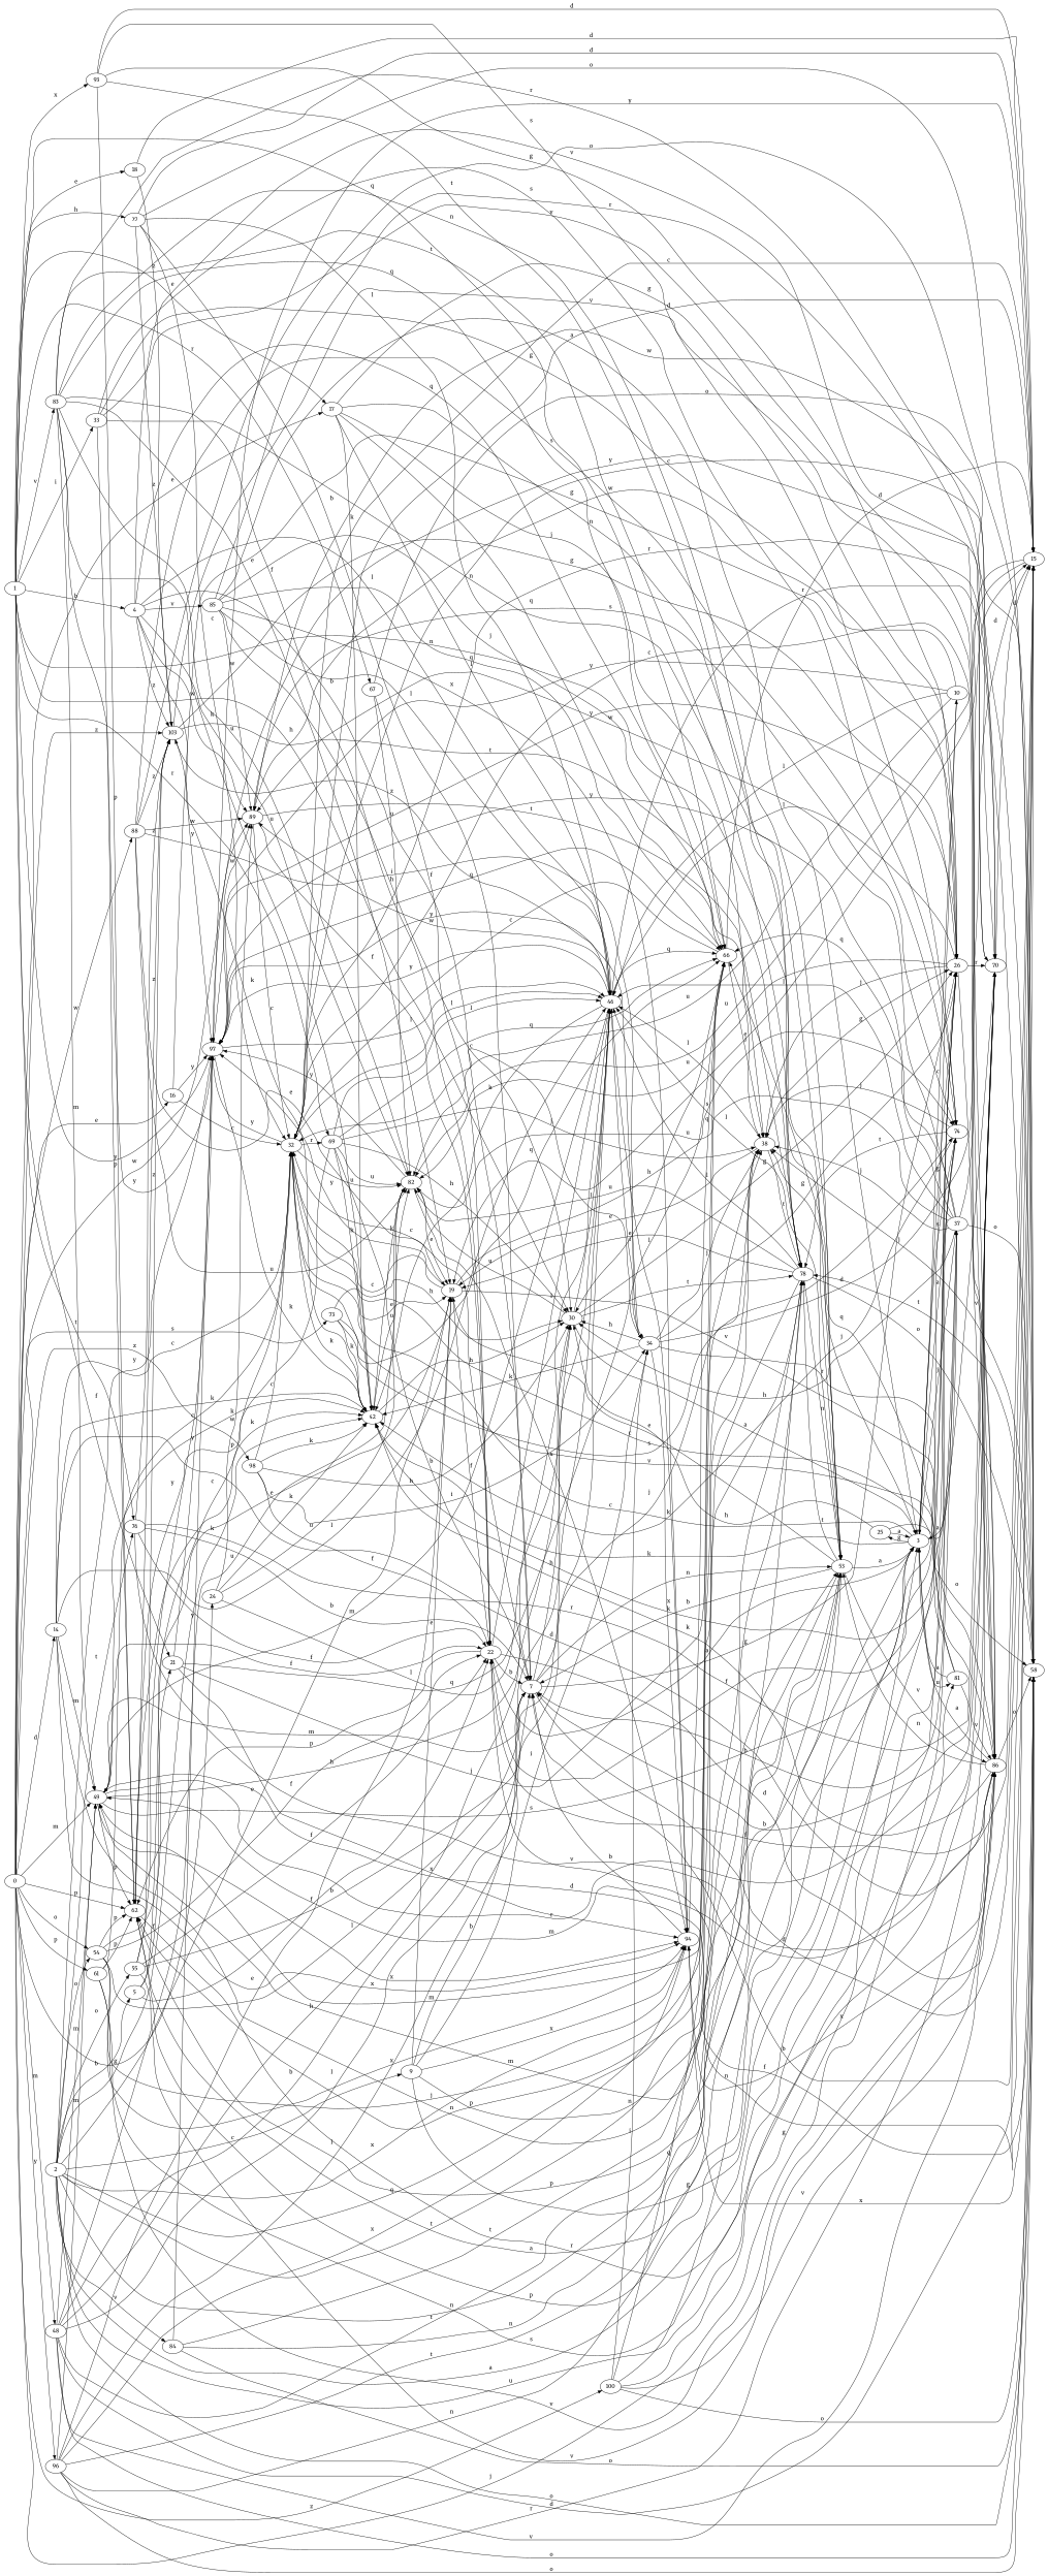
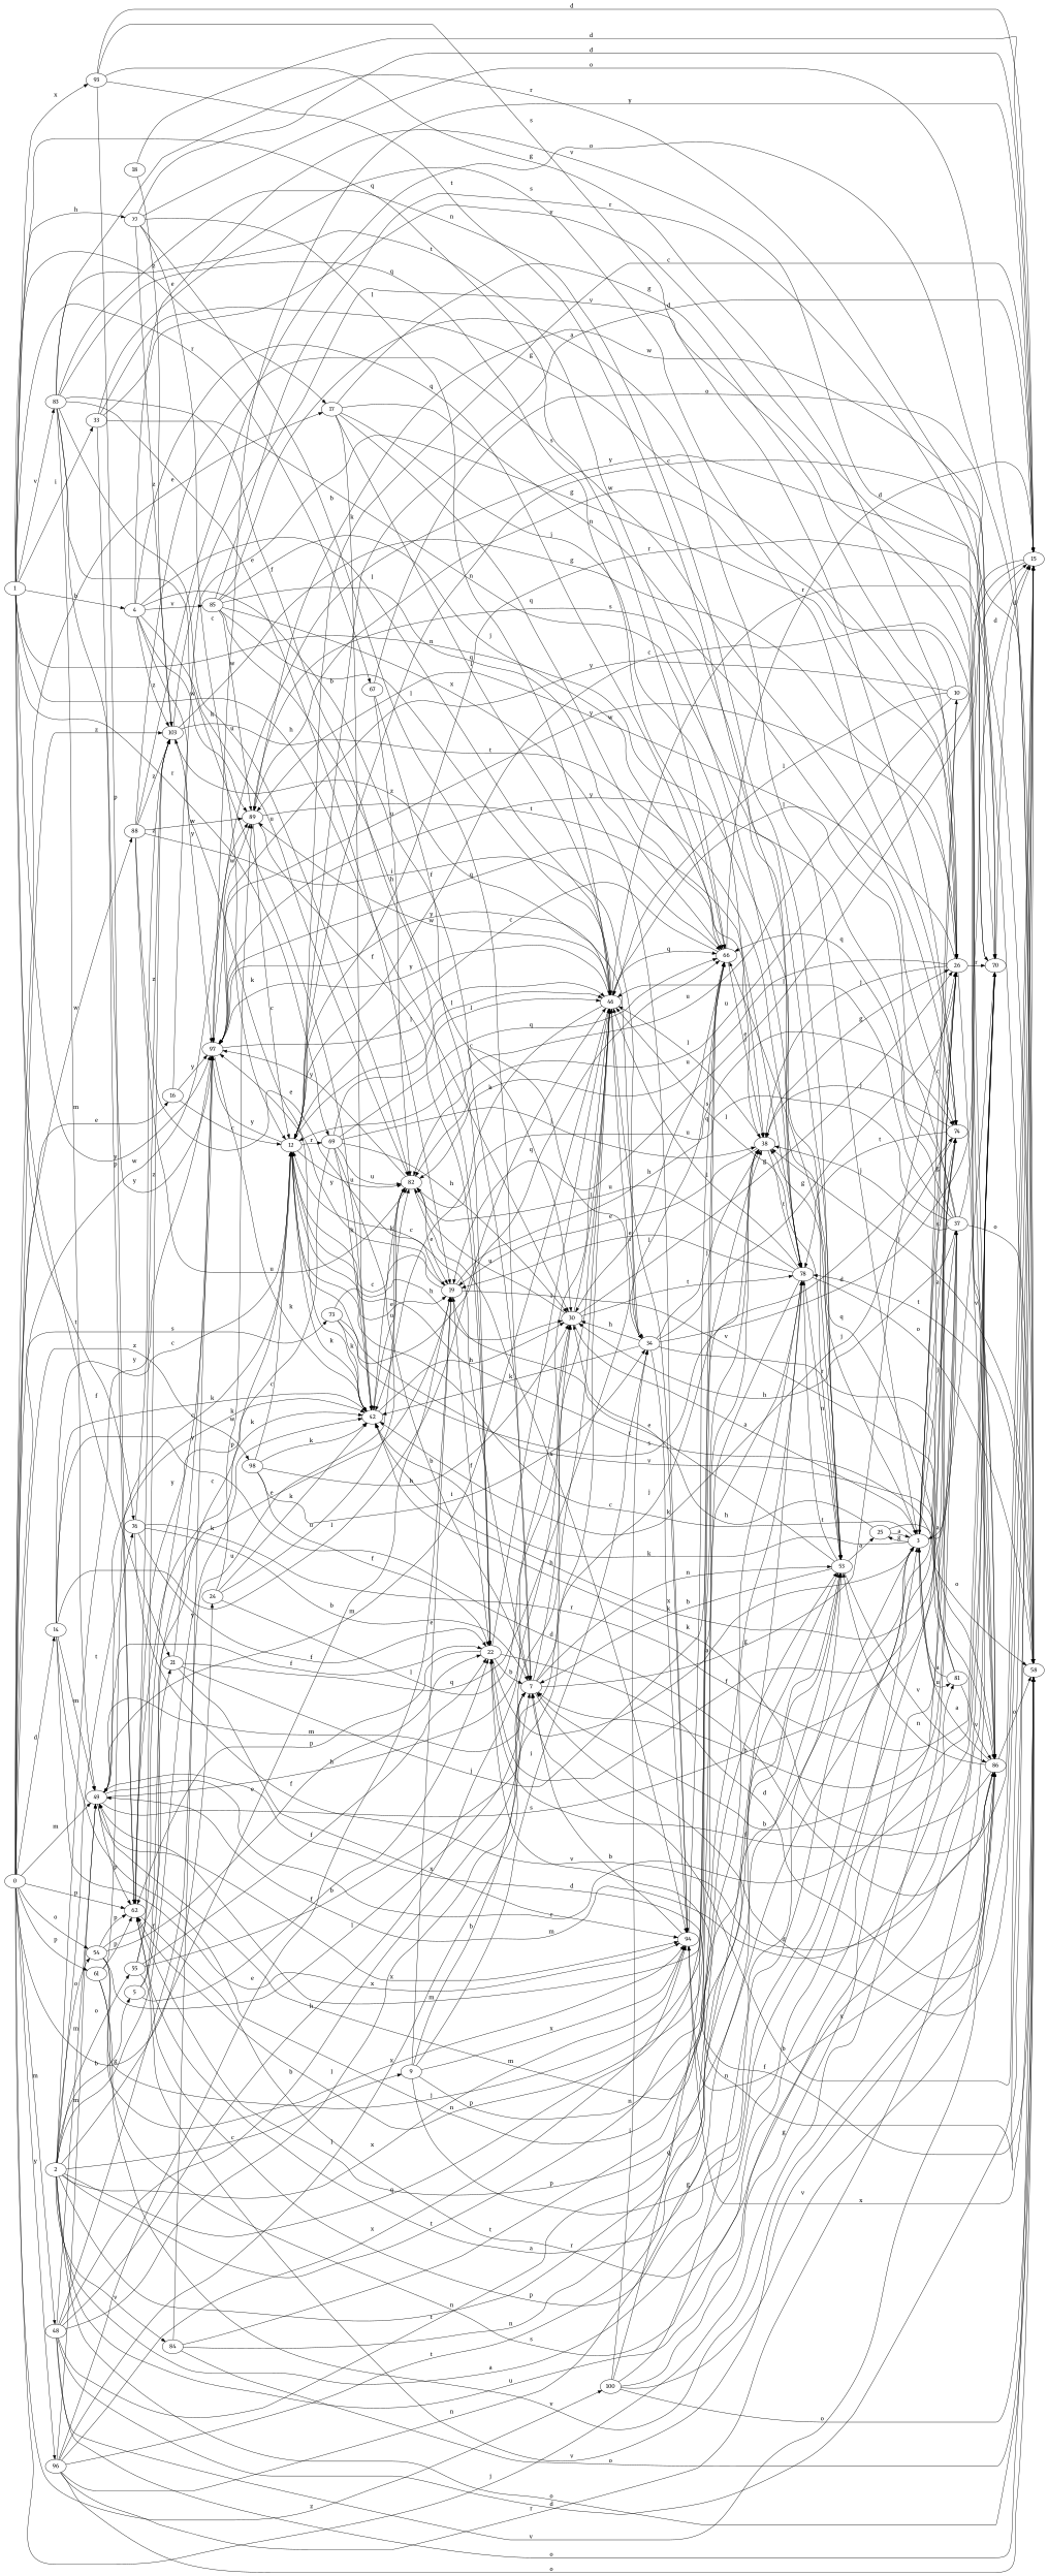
  strict digraph {
    fontname=Merriweather
    rankdir=LR
    node [fontname=Merriweather]
    edge [fontname=Merriweather]
    0
    14
    16
    17
    24
    37
    48
    49
    54
    61
    62
    73
    88
    89
    96
    98
    100
    103
    53
    42
    94
-   12 [label=32]
+   12
    46
    15
    97
    26
    66
    38
    82
    30
    3
    58
    7
    78
    86
    74
    22
    70
    19
    34
    1
    4
    18
    21
    27
    33
    67
    69
    76
    83
    93
    85
    2
    5
    9
    55
    81
    84
    10
    25
    0 -> 14 [label=d]
    0 -> 16 [label=e]
    0 -> 17 [label=e]
    0 -> 24 [label=g]
    0 -> 37 [label=j]
    0 -> 48 [label=m]
    0 -> 49 [label=m]
    0 -> 54 [label=o]
    0 -> 61 [label=p]
    0 -> 62 [label=p]
    0 -> 73 [label=s]
    0 -> 88 [label=w]
    0 -> 89 [label=w]
    0 -> 96 [label=y]
    0 -> 98 [label=z]
    0 -> 100 [label=z]
    0 -> 103 [label=z]
    14 -> 49 [label=m]
    14 -> 53 [label=n]
    14 -> 42 [label=k]
    14 -> 94 [label=x]
    14 -> 12 [label=c]
    14 -> 46 [label=l]
    14 -> 15 [label=d]
    16 -> 12 [label=c]
    16 -> 97 [label=y]
    16 -> 26 [label=g]
    17 -> 53 [label=n]
    17 -> 42 [label=k]
    17 -> 46 [label=l]
    17 -> 26 [label=g]
    17 -> 66 [label=q]
    17 -> 38 [label=j]
    24 -> 89 [label=w]
    24 -> 42 [label=k]
    24 -> 46 [label=l]
    24 -> 82 [label=u]
    37 -> 89 [label=w]
    37 -> 42 [label=k]
    37 -> 46 [label=l]
    37 -> 15 [label=d]
    37 -> 97 [label=y]
    37 -> 66 [label=q]
    37 -> 38 [label=j]
    37 -> 82 [label=u]
    37 -> 30 [label=h]
    37 -> 3 [label=a]
    37 -> 58 [label=o]
    37 -> 7 [label=b]
    48 -> 49 [label=m]
    48 -> 46 [label=l]
    48 -> 15 [label=d]
    48 -> 82 [label=u]
    48 -> 30 [label=h]
    48 -> 58 [label=o]
    48 -> 7 [label=b]
    48 -> 78 [label=t]
    48 -> 86 [label=v]
    49 -> 62 [label=p]
    49 -> 42 [label=k]
    49 -> 94 [label=x]
    49 -> 15 [label=d]
    49 -> 30 [label=h]
    49 -> 74 [label=s]
    49 -> 22 [label=f]
    49 -> 70 [label=r]
    54 -> 62 [label=p]
    54 -> 94 [label=x]
    54 -> 46 [label=l]
    54 -> 38 [label=j]
    54 -> 22 [label=f]
    54 -> 19 [label=e]
    61 -> 62 [label=p]
    61 -> 12 [label=c]
    61 -> 86 [label=v]
    61 -> 74 [label=s]
    62 -> 103 [label=z]
    62 -> 42 [label=k]
    62 -> 3 [label=a]
    62 -> 70 [label=r]
    73 -> 42 [label=k]
    73 -> 66 [label=q]
    73 -> 74 [label=s]
    73 -> 19 [label=e]
    88 -> 89 [label=w]
    88 -> 103 [label=z]
    88 -> 82 [label=u]
    88 -> 58 [label=o]
    88 -> 74 [label=s]
    88 -> 19 [label=e]
    88 -> 34 [label=i]
    89 -> 12 [label=c]
    89 -> 78 [label=t]
    89 -> 74 [label=s]
    89 -> 22 [label=f]
    96 -> 49 [label=m]
    96 -> 53 [label=n]
    96 -> 94 [label=x]
    96 -> 46 [label=l]
    96 -> 58 [label=o]
    96 -> 78 [label=t]
    96 -> 70 [label=r]
    96 -> 19 [label=e]
    98 -> 42 [label=k]
    98 -> 12 [label=c]
    98 -> 30 [label=h]
    98 -> 22 [label=f]
    98 -> 34 [label=i]
    100 -> 53 [label=n]
    100 -> 26 [label=g]
    100 -> 66 [label=q]
    100 -> 58 [label=o]
    100 -> 86 [label=v]
    100 -> 34 [label=i]
    103 -> 97 [label=y]
    103 -> 26 [label=g]
    103 -> 78 [label=t]
    103 -> 86 [label=v]
    53 -> 46 [label=l]
-   53 -> 3 [label=a]
+   53 -> 25 [label=a]
    53 -> 7 [label=b]
    53 -> 78 [label=t]
    53 -> 86 [label=v]
    53 -> 19 [label=e]
    42 -> 82 [label=u]
    42 -> 30 [label=h]
    94 -> 46 [label=l]
    94 -> 66 [label=q]
    94 -> 7 [label=b]
    12 -> 42 [label=k]
    12 -> 46 [label=l]
    12 -> 15 [label=d]
    12 -> 97 [label=y]
    12 -> 82 [label=u]
    12 -> 30 [label=h]
    12 -> 86 [label=v]
    12 -> 70 [label=r]
    12 -> 69 [label=r]
    46 -> 49 [label=m]
    46 -> 89 [label=w]
    46 -> 103 [label=z]
    46 -> 42 [label=k]
    46 -> 97 [label=y]
    46 -> 66 [label=q]
    46 -> 70 [label=r]
    46 -> 34 [label=i]
    15 -> 12 [label=c]
    15 -> 97 [label=y]
    15 -> 82 [label=u]
    15 -> 7 [label=b]
    15 -> 19 [label=e]
    97 -> 89 [label=w]
    97 -> 42 [label=k]
    97 -> 46 [label=l]
    97 -> 66 [label=q]
    26 -> 46 [label=l]
    26 -> 97 [label=y]
    26 -> 38 [label=j]
    26 -> 82 [label=u]
    26 -> 86 [label=v]
    26 -> 22 [label=f]
    26 -> 70 [label=r]
    66 -> 12 [label=c]
    66 -> 15 [label=d]
    66 -> 38 [label=j]
    66 -> 30 [label=h]
    38 -> 49 [label=m]
    38 -> 46 [label=l]
    38 -> 26 [label=g]
    38 -> 78 [label=t]
    38 -> 19 [label=e]
    82 -> 42 [label=k]
    82 -> 94 [label=x]
    82 -> 97 [label=y]
    82 -> 19 [label=e]
    30 -> 46 [label=l]
    30 -> 26 [label=g]
    30 -> 82 [label=u]
    30 -> 3 [label=a]
    30 -> 78 [label=t]
    3 -> 37 [label=j]
    3 -> 49 [label=m]
    3 -> 62 [label=p]
    3 -> 42 [label=k]
    3 -> 12 [label=c]
    3 -> 26 [label=g]
    3 -> 38 [label=j]
    3 -> 74 [label=s]
    3 -> 81 [label=u]
    3 -> 10 [label=c]
    3 -> 25 [label=g]
    58 -> 89 [label=w]
    58 -> 94 [label=x]
    58 -> 12 [label=c]
    58 -> 38 [label=j]
    58 -> 78 [label=t]
    58 -> 22 [label=f]
    7 -> 49 [label=m]
    7 -> 53 [label=n]
    7 -> 12 [label=c]
    7 -> 15 [label=d]
    7 -> 26 [label=g]
    7 -> 38 [label=j]
    7 -> 30 [label=h]
    78 -> 62 [label=p]
    78 -> 53 [label=n]
    78 -> 46 [label=l]
    78 -> 82 [label=u]
    78 -> 58 [label=o]
    78 -> 19 [label=e]
    86 -> 53 [label=n]
    86 -> 42 [label=k]
    86 -> 94 [label=x]
    86 -> 12 [label=c]
    86 -> 3 [label=a]
    86 -> 58 [label=o]
    86 -> 22 [label=f]
    74 -> 42 [label=k]
    74 -> 38 [label=j]
    74 -> 3 [label=a]
    74 -> 78 [label=t]
    22 -> 62 [label=p]
    22 -> 46 [label=l]
    22 -> 15 [label=d]
    22 -> 3 [label=a]
    22 -> 7 [label=b]
    70 -> 49 [label=m]
    70 -> 15 [label=d]
    70 -> 97 [label=y]
    70 -> 7 [label=b]
    19 -> 12 [label=c]
    19 -> 97 [label=y]
    19 -> 86 [label=v]
    19 -> 74 [label=s]
    19 -> 22 [label=f]
    34 -> 42 [label=k]
    34 -> 94 [label=x]
    34 -> 12 [label=c]
    34 -> 15 [label=d]
    34 -> 97 [label=y]
    34 -> 26 [label=g]
    34 -> 38 [label=j]
    34 -> 30 [label=h]
    34 -> 70 [label=r]
    1 -> 17 [label=e]
    1 -> 53 [label=n]
    1 -> 97 [label=y]
    1 -> 66 [label=q]
    1 -> 30 [label=h]
    1 -> 4 [label=b]
-   1 -> 18 [label=e]
    1 -> 21 [label=f]
    1 -> 27 [label=h]
    1 -> 33 [label=i]
    1 -> 67 [label=r]
    1 -> 69 [label=r]
    1 -> 76 [label=t]
    1 -> 83 [label=v]
    1 -> 93 [label=x]
    4 -> 89 [label=w]
    4 -> 103 [label=z]
    4 -> 42 [label=k]
    4 -> 46 [label=l]
    4 -> 66 [label=q]
    4 -> 82 [label=u]
    4 -> 7 [label=b]
    4 -> 86 [label=v]
    4 -> 85 [label=v]
    18 -> 103 [label=z]
    18 -> 15 [label=d]
    21 -> 94 [label=x]
    21 -> 97 [label=y]
    21 -> 66 [label=q]
    21 -> 38 [label=j]
    27 -> 103 [label=z]
    27 -> 12 [label=c]
    27 -> 46 [label=l]
    27 -> 15 [label=d]
    27 -> 58 [label=o]
    27 -> 7 [label=b]
    33 -> 62 [label=p]
    33 -> 53 [label=n]
    33 -> 26 [label=g]
    33 -> 86 [label=v]
    33 -> 74 [label=s]
    67 -> 82 [label=u]
    67 -> 58 [label=o]
    67 -> 22 [label=f]
    69 -> 62 [label=p]
    69 -> 42 [label=k]
    69 -> 46 [label=l]
    69 -> 66 [label=q]
    69 -> 38 [label=j]
    69 -> 82 [label=u]
    69 -> 30 [label=h]
    69 -> 7 [label=b]
    76 -> 103 [label=z]
    76 -> 7 [label=b]
    76 -> 86 [label=v]
    76 -> 22 [label=f]
    76 -> 70 [label=r]
    83 -> 49 [label=m]
    83 -> 53 [label=n]
    83 -> 42 [label=k]
    83 -> 97 [label=y]
    83 -> 66 [label=q]
    83 -> 82 [label=u]
    83 -> 78 [label=t]
    83 -> 22 [label=f]
    83 -> 70 [label=r]
    83 -> 19 [label=e]
    93 -> 62 [label=p]
    93 -> 15 [label=d]
    93 -> 26 [label=g]
    93 -> 78 [label=t]
    93 -> 74 [label=s]
    85 -> 89 [label=w]
    85 -> 94 [label=x]
    85 -> 46 [label=l]
    85 -> 66 [label=q]
    85 -> 38 [label=j]
    85 -> 30 [label=h]
    85 -> 3 [label=a]
    85 -> 70 [label=r]
    2 -> 54 [label=o]
    2 -> 53 [label=n]
    2 -> 42 [label=k]
    2 -> 94 [label=x]
    2 -> 97 [label=y]
    2 -> 66 [label=q]
    2 -> 3 [label=a]
    2 -> 58 [label=o]
    2 -> 78 [label=t]
    2 -> 19 [label=e]
    2 -> 76 [label=t]
    2 -> 5 [label=b]
    2 -> 9 [label=c]
    2 -> 55 [label=o]
    2 -> 81 [label=u]
    2 -> 84 [label=v]
    5 -> 12 [label=c]
    5 -> 22 [label=f]
    5 -> 21 [label=f]
    9 -> 53 [label=n]
    9 -> 94 [label=x]
    9 -> 26 [label=g]
    9 -> 7 [label=b]
    9 -> 19 [label=e]
    9 -> 34 [label=i]
    55 -> 103 [label=z]
    55 -> 97 [label=y]
    55 -> 7 [label=b]
    55 -> 86 [label=v]
    55 -> 22 [label=f]
    81 -> 12 [label=c]
    81 -> 66 [label=q]
    81 -> 3 [label=a]
    81 -> 86 [label=v]
    84 -> 53 [label=n]
    84 -> 97 [label=y]
    84 -> 58 [label=o]
    84 -> 78 [label=t]
    10 -> 62 [label=p]
    10 -> 89 [label=w]
    10 -> 46 [label=l]
    10 -> 97 [label=y]
    10 -> 82 [label=u]
    25 -> 30 [label=h]
    25 -> 3 [label=a]
    25 -> 58 [label=o]
  }
